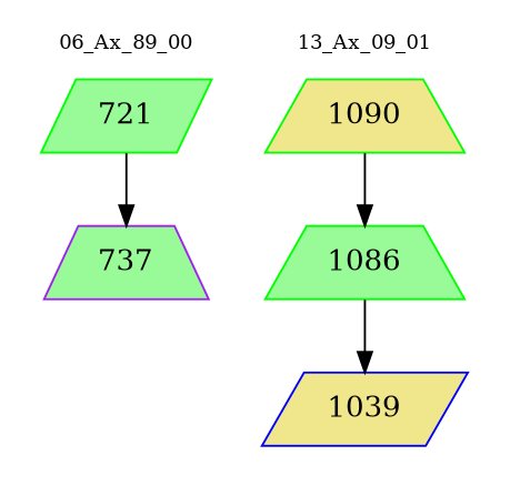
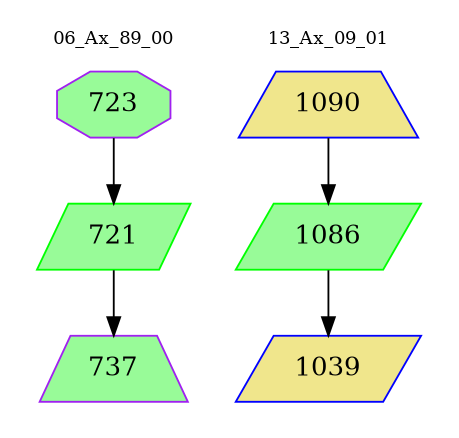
  digraph {
    node [color=purple fillcolor=palegreen shape=parallelogram style=filled]
    edge [color=black]
+   n1 [label=723 shape=octagon]
    n2 [color=green label=721]
    n3 [label=737 shape=trapezium]
-   n4 [color=green fillcolor=khaki label=1090 shape=trapezium]
-   n5 [color=green label=1086 shape=trapezium]
+   n4 [color=blue fillcolor=khaki label=1090 shape=trapezium]
+   n5 [color=green label=1086]
    n6 [color=blue fillcolor=khaki label=1039]
    subgraph cluster_1 {
      color=white
      fontsize=10
      label="06_Ax_89_00"
+     n1
      n2
      n3
    }
    subgraph cluster_2 {
      color=white
      fontsize=10
      label="13_Ax_09_01"
      n4
      n5
      n6
    }
+   n1 -> n2
    n2 -> n3
    n4 -> n5
    n5 -> n6
  }
